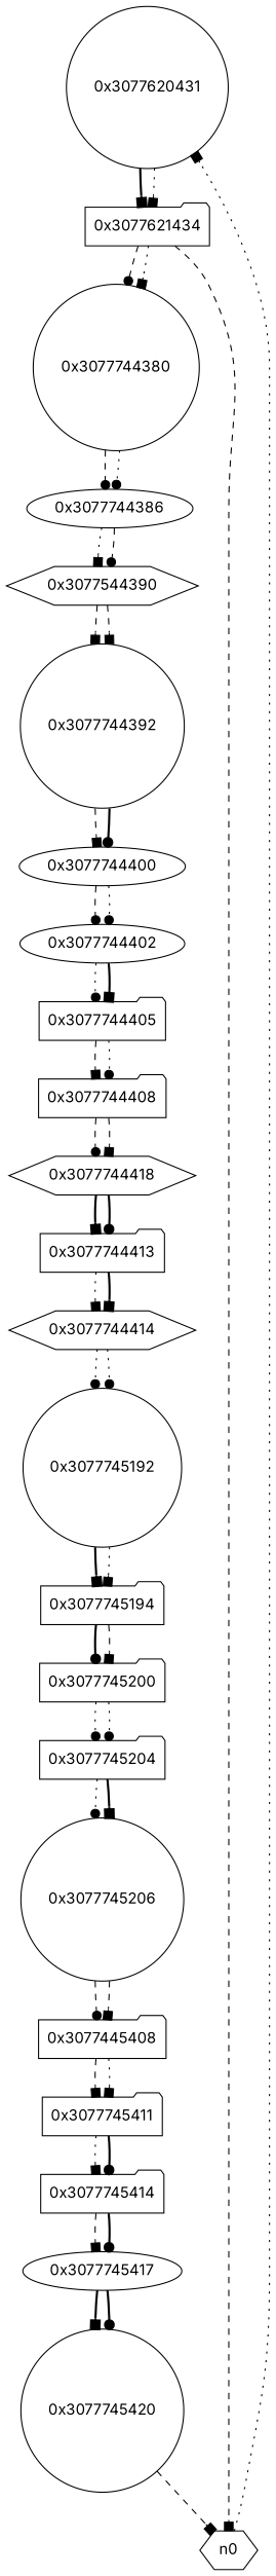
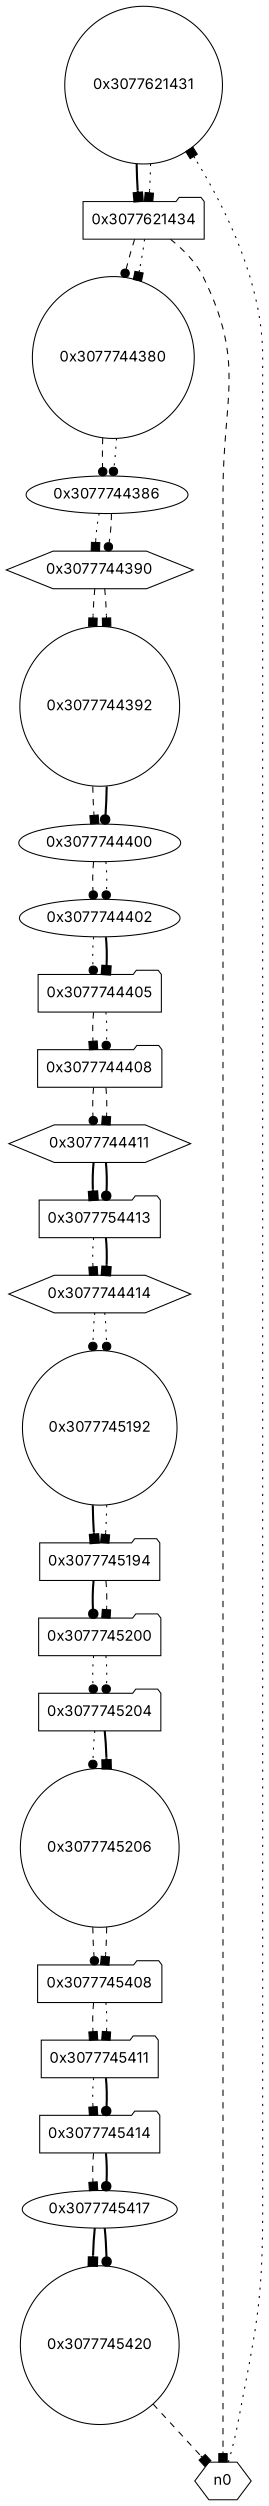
  digraph {
    fontname=Inter
    node [fontname=Inter shape=folder]
    edge [arrowhead=box fontname=Inter style=dotted]
-   n1 [label="0x3077620431" shape=circle]
+   n1 [label="0x3077621431" shape=circle]
    n2 [label="0x3077621434"]
    n3 [label="0x3077744380" shape=circle]
    n0 [shape=hexagon]
    n4 [label="0x3077744386" shape=ellipse]
-   n5 [label="0x3077544390" shape=hexagon]
+   n5 [label="0x3077744390" shape=hexagon]
    n6 [label="0x3077744392" shape=circle]
    n7 [label="0x3077744400" shape=ellipse]
    n8 [label="0x3077744402" shape=ellipse]
    n9 [label="0x3077744405"]
    n10 [label="0x3077744408"]
-   n11 [label="0x3077744418" shape=hexagon]
-   n12 [label="0x3077744413"]
+   n11 [label="0x3077744411" shape=hexagon]
+   n12 [label="0x3077754413"]
    n13 [label="0x3077744414" shape=hexagon]
    n14 [label="0x3077745192" shape=circle]
    n15 [label="0x3077745194"]
    n16 [label="0x3077745200"]
    n17 [label="0x3077745204"]
    n18 [label="0x3077745206" shape=circle]
-   n19 [label="0x3077445408"]
+   n19 [label="0x3077745408"]
    n20 [label="0x3077745411"]
    n21 [label="0x3077745414"]
    n22 [label="0x3077745417" shape=ellipse]
    n23 [label="0x3077745420" shape=circle]
    n1 -> n2 [style=bold]
    n1 -> n2
    n2 -> n3 [arrowhead=dot style=dashed]
    n2 -> n3
    n2 -> n0 [style=dashed]
    n3 -> n4 [arrowhead=dot style=dashed]
    n3 -> n4 [arrowhead=dot]
    n0 -> n1
    n4 -> n5
    n4 -> n5 [arrowhead=dot style=dashed]
    n5 -> n6 [style=dashed]
    n5 -> n6 [style=dashed]
    n6 -> n7 [style=dashed]
    n6 -> n7 [arrowhead=dot style=bold]
    n7 -> n8 [arrowhead=dot style=dashed]
    n7 -> n8 [arrowhead=dot]
    n8 -> n9 [arrowhead=dot]
    n8 -> n9 [style=bold]
    n9 -> n10 [style=dashed]
    n9 -> n10 [arrowhead=dot]
    n10 -> n11 [arrowhead=dot style=dashed]
    n10 -> n11 [style=dashed]
    n11 -> n12 [style=bold]
    n11 -> n12 [arrowhead=dot style=bold]
    n12 -> n13
    n12 -> n13 [style=bold]
    n13 -> n14 [arrowhead=dot]
    n13 -> n14 [arrowhead=dot]
    n14 -> n15 [style=bold]
    n14 -> n15
    n15 -> n16 [arrowhead=dot style=bold]
    n15 -> n16 [style=dashed]
    n16 -> n17 [arrowhead=dot]
    n16 -> n17 [arrowhead=dot]
    n17 -> n18 [arrowhead=dot]
    n17 -> n18 [style=bold]
    n18 -> n19 [arrowhead=dot style=dashed]
    n18 -> n19 [style=dashed]
    n19 -> n20 [style=dashed]
    n19 -> n20
    n20 -> n21
    n20 -> n21 [arrowhead=dot style=bold]
    n21 -> n22 [style=dashed]
    n21 -> n22 [arrowhead=dot style=bold]
    n22 -> n23 [style=bold]
    n22 -> n23 [arrowhead=dot style=bold]
    n23 -> n0 [style=dashed]
  }
